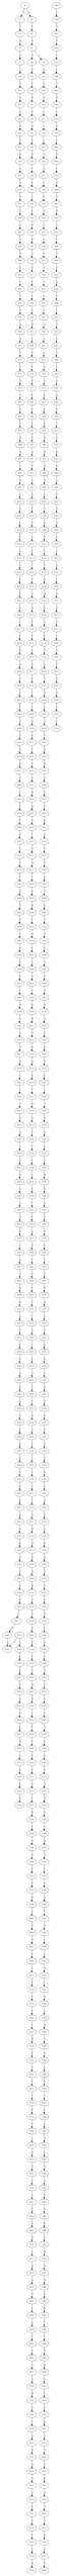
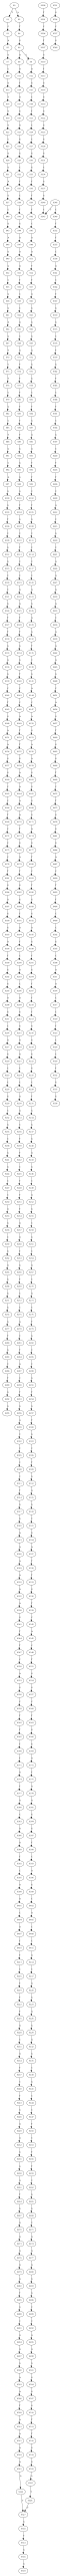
  strict digraph {
    fontname="Liberation Serif"
    node [fontname="Liberation Serif"]
    edge [fontname="Liberation Serif"]
    S0
    S1
    S2
    S3
    S4
    S5
    S6
    S7
    S8
    S9
    S10
    S11
    S12
    S13
    S14
    S15
    S16
    S17
    S18
    S19
    S20
    S21
    S22
    S23
    S24
    S25
    S26
    S27
    S28
    S29
    S30
    S31
    S32
    S33
    S34
    S35
    S36
    S37
    S38
    S39
    S40
    S41
    S42
    S43
    S44
    S45
    S46
    S47
    S48
    S49
    S50
    S51
    S52
    S53
    S54
    S55
    S56
    S57
    S58
    S59
    S60
    S61
    S62
    S63
    S64
    S65
    S66
    S67
    S68
    S69
    S70
    S71
    S72
    S73
    S74
    S75
    S76
    S77
    S78
    S79
    S80
    S81
    S82
    S83
    S84
    S85
    S86
    S87
    S88
    S89
    S90
    S91
    S92
    S93
    S94
    S95
    S96
    S97
    S98
    S99
    S100
    S101
    S102
    S103
    S104
    S105
    S106
    S107
    S108
    S109
    S110
    S111
    S112
    S113
    S114
    S115
    S116
    S117
    S118
    S119
    S120
    S121
    S122
    S123
    S124
    S125
    S126
    S127
    S128
    S129
    S130
    S131
    S132
    S133
    S134
    S135
    S136
    S137
    S138
    S139
    S140
    S141
    S142
    S143
    S144
    S145
    S146
    S147
    S148
    S149
    S150
    S151
    S152
    S153
    S154
    S155
    S156
    S157
    S158
    S159
    S160
    S161
    S162
    S163
    S164
    S165
    S166
    S167
    S168
    S169
    S170
    S171
    S172
    S173
    S174
    S175
    S176
    S177
    S178
    S179
    S180
    S181
    S182
    S183
    S184
    S185
    S186
    S187
    S188
    S189
    S190
    S191
    S192
    S193
    S194
    S195
    S196
    S197
    S198
    S199
    S200
    S201
    S202
    S203
    S204
    S205
    S206
    S207
    S208
    S209
    S210
    S211
    S212
    S213
    S214
    S215
    S216
    S217
    S218
    S219
    S220
    S221
    S222
    S223
    S224
    S225
    S226
    S227
    S228
    S229
    S230
    S231
    S232
    S233
    S234
    S235
    S236
    S237
    S238
    S239
    S240
    S241
    S242
    S243
    S244
    S245
    S246
    S247
    S248
    S249
    S250
    S251
    S252
    S253
    S254
    S255
    S256
    S257
    S258
    S259
    S260
    S261
    S262
    S263
    S264
    S265
    S266
    S267
    S268
    S269
    S270
    S271
    S272
    S273
    S274
    S275
    S276
    S277
    S278
    S279
    S280
    S281
    S282
    S283
    S284
    S285
    S286
    S287
    S288
    S289
    S290
    S291
    S292
    S293
    S294
    S295
    S296
    S297
    S298
    S299
    S300
    S301
    S302
    S303
    S304
    S305
    S306
    S307
    S308
    S309
    S310
    S311
    S312
    S313
    S314
    S315
    S316
    S317
    S318
    S319
    S320
    S321
    S322
    S323
    S324
    S325
    S326
    S327
    S328
    S329
    S330
    S331
    S332
    S333
    S334
    S335
    S336
    S337
    S338
    S339
    S340
    S341
    S342
    S343
    S344
    S345
    S347
    S348
    S346
    S349
    S350
    S351
    S352
    S353
    S354
    S355
    S356
    S357
    S358
    S359
    S360
    S361
    S362
    S363
    S364
    S365
    S366
    S367
    S368
    S369
    S370
    S371
    S372
    S373
    S374
    S375
    S376
    S377
    S378
    S379
    S380
    S381
    S382
    S383
    S384
    S385
    S386
    S387
    S388
    S389
    S390
    S391
    S392
    S393
    S394
    S395
    S396
    S397
    S398
    S399
    S400
    S401
    S402
    S403
    S404
    S405
    S406
    S407
    S408
    S409
    S410
    S411
    S412
    S413
    S414
    S415
    S416
    S417
    S418
    S419
    S420
    S421
    S422
    S423
    S424
    S425
    S426
    S427
    S428
    S429
    S430
    S431
    S432
    S433
    S434
    S435
    S436
    S437
    S438
    S439
    S440
    S441
    S442
    S443
    S444
    S445
    S446
    S447
    S448
    S449
    S450
    S451
    S452
    S453
    S454
    S455
    S456
    S457
    S458
    S459
    S460
    S461
    S462
    S463
    S464
    S465
    S466
    S467
    S468
    S469
    S470
    S471
    S472
    S473
    S474
    S475
    S476
    S477
    S478
    S479
    S480
    S481
    S482
    S483
    S484
    S485
    S486
    S487
    S488
    S489
    S490
    S491
    S492
    S493
    S494
    S495
    S496
    S497
    S498
    S499
    S500
    S501
    S502
    S503
    S504
    S505
    S506
    S507
    S508
    S509
    S510
    S511
    S512
    S513
    S514
    S515
    S516
    S517
    S518
    S519
    S520
    S521
    S522
    S523
    S524
    S525
    S526
    S527
    S528
    S529
    S530
    S531
    S532
    S533
    S534
    S535
    S536
    S537
    S538
    S539
    S540
    S0 -> S1 [label=T]
    S0 -> S2 [label=A]
    S1 -> S3 [label=C]
    S2 -> S4 [label=T]
    S3 -> S5 [label=A]
    S4 -> S6 [label=G]
    S5 -> S7 [label=G]
    S6 -> S8 [label=A]
    S6 -> S9 [label=C]
    S7 -> S10 [label=C]
    S8 -> S11 [label=A]
    S9 -> S12 [label=A]
    S10 -> S13 [label=G]
    S11 -> S14 [label=T]
    S12 -> S15 [label=G]
    S13 -> S16 [label=T]
    S14 -> S17 [label=A]
    S15 -> S18 [label=C]
    S16 -> S19 [label=G]
    S17 -> S20 [label=G]
    S18 -> S21 [label=T]
    S19 -> S22 [label=G]
    S20 -> S23 [label=A]
    S21 -> S24 [label=C]
    S22 -> S25 [label=C]
    S23 -> S26 [label=G]
    S24 -> S27 [label=C]
    S25 -> S28 [label=G]
    S26 -> S29 [label=G]
    S27 -> S30 [label=G]
    S28 -> S31 [label=G]
    S29 -> S32 [label=C]
    S30 -> S33 [label=G]
    S31 -> S34 [label=A]
    S32 -> S35 [label=T]
    S33 -> S36 [label=T]
    S34 -> S37 [label=G]
    S35 -> S38 [label=C]
    S36 -> S39 [label=T]
    S37 -> S40 [label=C]
    S38 -> S41 [label=T]
    S39 -> S42 [label=T]
    S40 -> S43 [label=G]
    S41 -> S44 [label=G]
    S42 -> S45 [label=C]
    S43 -> S46 [label=A]
    S44 -> S47 [label=A]
    S45 -> S48 [label=A]
    S46 -> S49 [label=G]
    S47 -> S50 [label=A]
    S48 -> S51 [label=A]
    S49 -> S52 [label=G]
    S50 -> S53 [label=A]
    S51 -> S54 [label=T]
    S52 -> S55 [label=C]
    S53 -> S56 [label=T]
    S54 -> S57 [label=T]
    S55 -> S58 [label=G]
    S56 -> S59 [label=C]
    S57 -> S60 [label=A]
    S58 -> S61 [label=G]
    S59 -> S62 [label=C]
    S60 -> S63 [label=G]
    S61 -> S64 [label=A]
    S62 -> S65 [label=A]
    S63 -> S66 [label=G]
    S64 -> S67 [label=G]
    S65 -> S68 [label=C]
    S66 -> S69 [label=G]
    S67 -> S70 [label=T]
    S68 -> S71 [label=A]
    S69 -> S72 [label=A]
    S70 -> S73 [label=C]
    S71 -> S74 [label=T]
    S72 -> S75 [label=G]
    S73 -> S76 [label=T]
    S74 -> S77 [label=T]
    S75 -> S78 [label=G]
    S76 -> S79 [label=C]
    S77 -> S80 [label=T]
    S78 -> S81 [label=C]
    S79 -> S82 [label=G]
    S80 -> S83 [label=T]
    S81 -> S84 [label=T]
    S82 -> S85 [label=C]
    S83 -> S86 [label=T]
    S84 -> S87 [label=G]
    S85 -> S88 [label=T]
    S86 -> S89 [label=T]
    S87 -> S90 [label=A]
    S88 -> S91 [label=G]
    S89 -> S92 [label=G]
    S90 -> S93 [label=A]
    S91 -> S94 [label=C]
    S92 -> S95 [label=G]
    S93 -> S96 [label=T]
    S94 -> S97 [label=A]
    S95 -> S98 [label=G]
    S96 -> S99 [label=T]
    S97 -> S100 [label=G]
    S98 -> S101 [label=G]
    S99 -> S102 [label=C]
    S100 -> S103 [label=G]
    S101 -> S104 [label=T]
    S102 -> S105 [label=T]
    S103 -> S106 [label=T]
    S104 -> S107 [label=G]
    S105 -> S108 [label=G]
    S106 -> S109 [label=C]
    S107 -> S110 [label=C]
    S108 -> S111 [label=C]
    S109 -> S112 [label=G]
    S110 -> S113 [label=T]
    S111 -> S114 [label=C]
    S112 -> S115 [label=G]
    S113 -> S116 [label=C]
    S114 -> S117 [label=C]
    S115 -> S118 [label=C]
    S116 -> S119 [label=C]
    S117 -> S120 [label=C]
    S118 -> S121 [label=C]
    S119 -> S122 [label=A]
    S120 -> S123 [label=A]
    S121 -> S124 [label=G]
    S122 -> S125 [label=A]
    S123 -> S126 [label=G]
    S124 -> S127 [label=T]
    S125 -> S128 [label=T]
    S126 -> S129 [label=A]
    S127 -> S130 [label=T]
    S128 -> S131 [label=T]
    S129 -> S132 [label=G]
    S130 -> S133 [label=G]
    S131 -> S134 [label=G]
    S132 -> S135 [label=T]
    S133 -> S136 [label=A]
    S134 -> S137 [label=G]
    S135 -> S138 [label=C]
    S136 -> S139 [label=G]
    S137 -> S140 [label=T]
    S138 -> S141 [label=G]
    S139 -> S142 [label=C]
    S140 -> S143 [label=C]
    S141 -> S144 [label=A]
    S142 -> S145 [label=T]
    S143 -> S146 [label=C]
    S144 -> S147 [label=C]
    S145 -> S148 [label=G]
    S146 -> S149 [label=A]
    S147 -> S150 [label=A]
    S148 -> S151 [label=A]
    S149 -> S152 [label=T]
    S150 -> S153 [label=G]
    S151 -> S154 [label=A]
    S152 -> S155 [label=T]
    S153 -> S156 [label=A]
    S154 -> S157 [label=G]
    S155 -> S158 [label=G]
    S156 -> S159 [label=A]
    S157 -> S160 [label=G]
    S158 -> S161 [label=A]
    S159 -> S162 [label=G]
    S160 -> S163 [label=C]
    S161 -> S164 [label=A]
    S162 -> S165 [label=G]
    S163 -> S166 [label=C]
    S164 -> S167 [label=A]
    S165 -> S168 [label=G]
    S166 -> S169 [label=T]
    S167 -> S170 [label=A]
    S168 -> S171 [label=G]
    S169 -> S172 [label=C]
    S170 -> S173 [label=T]
    S171 -> S174 [label=A]
    S172 -> S175 [label=C]
    S173 -> S176 [label=G]
    S174 -> S177 [label=G]
    S175 -> S178 [label=C]
    S176 -> S179 [label=A]
    S177 -> S180 [label=T]
    S178 -> S181 [label=T]
    S179 -> S182 [label=T]
    S180 -> S183 [label=C]
    S181 -> S184 [label=G]
    S182 -> S185 [label=G]
    S183 -> S186 [label=T]
    S184 -> S187 [label=A]
    S185 -> S188 [label=G]
    S186 -> S189 [label=G]
    S187 -> S190 [label=G]
    S188 -> S191 [label=T]
    S189 -> S192 [label=G]
    S190 -> S193 [label=G]
    S191 -> S194 [label=A]
    S192 -> S195 [label=A]
    S193 -> S196 [label=A]
    S194 -> S197 [label=T]
    S195 -> S198 [label=G]
    S196 -> S199 [label=T]
    S197 -> S200 [label=C]
    S198 -> S201 [label=T]
    S199 -> S202 [label=G]
    S200 -> S203 [label=A]
    S201 -> S204 [label=G]
    S202 -> S205 [label=G]
    S203 -> S206 [label=C]
    S204 -> S207 [label=T]
    S205 -> S208 [label=A]
    S206 -> S209 [label=A]
    S207 -> S210 [label=T]
    S208 -> S211 [label=G]
    S209 -> S212 [label=G]
    S210 -> S213 [label=T]
    S211 -> S214 [label=C]
    S212 -> S215 [label=G]
    S213 -> S216 [label=G]
    S214 -> S217 [label=A]
    S215 -> S218 [label=A]
    S216 -> S219 [label=G]
    S217 -> S220 [label=G]
    S218 -> S221 [label=A]
    S219 -> S222 [label=G]
    S220 -> S223 [label=C]
    S221 -> S224 [label=C]
    S222 -> S225 [label=G]
    S223 -> S226 [label=C]
    S224 -> S227 [label=C]
    S225 -> S228 [label=C]
    S226 -> S229 [label=G]
    S227 -> S230 [label=A]
    S228 -> S231 [label=T]
    S229 -> S232 [label=C]
    S230 -> S233 [label=A]
    S231 -> S234 [label=G]
    S232 -> S235 [label=G]
    S233 -> S236 [label=C]
    S234 -> S237 [label=G]
    S235 -> S238 [label=C]
    S236 -> S239 [label=T]
    S237 -> S240 [label=G]
    S238 -> S241 [label=G]
    S239 -> S242 [label=T]
    S240 -> S243 [label=A]
    S241 -> S244 [label=G]
    S242 -> S245 [label=C]
    S243 -> S246 [label=G]
    S244 -> S247 [label=C]
    S245 -> S248 [label=T]
    S246 -> S249 [label=C]
    S247 -> S250 [label=C]
    S248 -> S251 [label=T]
    S249 -> S252 [label=A]
    S250 -> S253 [label=A]
    S251 -> S254 [label=T]
    S252 -> S255 [label=G]
    S253 -> S256 [label=G]
    S254 -> S257 [label=A]
    S255 -> S258 [label=C]
    S256 -> S259 [label=C]
    S257 -> S260 [label=A]
    S258 -> S261 [label=G]
    S259 -> S262 [label=G]
    S260 -> S263 [label=T]
    S261 -> S264 [label=C]
    S262 -> S265 [label=A]
    S263 -> S266 [label=G]
    S264 -> S267 [label=A]
    S265 -> S268 [label=G]
    S266 -> S269 [label=T]
    S267 -> S270 [label=C]
    S268 -> S271 [label=G]
    S269 -> S272 [label=C]
    S270 -> S273 [label=A]
    S271 -> S274 [label=G]
    S272 -> S275 [label=C]
    S273 -> S276 [label=C]
    S274 -> S277 [label=G]
    S275 -> S278 [label=A]
    S276 -> S279 [label=T]
    S277 -> S280 [label=T]
    S278 -> S281 [label=C]
    S279 -> S282 [label=G]
    S280 -> S283 [label=G]
    S281 -> S284 [label=T]
    S282 -> S285 [label=C]
    S283 -> S286 [label=C]
    S284 -> S287 [label=A]
    S285 -> S288 [label=C]
    S286 -> S289 [label=T]
    S287 -> S290 [label=C]
    S288 -> S291 [label=G]
    S289 -> S292 [label=G]
    S290 -> S293 [label=T]
    S291 -> S294 [label=T]
    S292 -> S295 [label=G]
    S293 -> S296 [label=G]
    S294 -> S297 [label=G]
-   S295 -> S298 [label=T]
    S296 -> S299 [label=A]
    S297 -> S300 [label=T]
    S298 -> S301 [label=T]
    S299 -> S302 [label=C]
    S300 -> S303 [label=G]
    S301 -> S304 [label=C]
    S302 -> S305 [label=C]
    S303 -> S306 [label=C]
    S304 -> S307 [label=T]
    S305 -> S308 [label=C]
    S306 -> S309 [label=T]
    S307 -> S310 [label=G]
    S308 -> S311 [label=C]
    S309 -> S312 [label=G]
    S310 -> S313 [label=T]
    S311 -> S314 [label=T]
    S312 -> S315 [label=A]
    S313 -> S316 [label=G]
    S314 -> S317 [label=G]
    S315 -> S318 [label=G]
    S316 -> S319 [label=G]
    S317 -> S320 [label=G]
    S318 -> S321 [label=C]
    S319 -> S322 [label=G]
    S320 -> S323 [label=A]
    S321 -> S324 [label=G]
    S322 -> S325 [label=G]
    S323 -> S326 [label=A]
    S324 -> S327 [label=A]
    S325 -> S328 [label=G]
    S326 -> S329 [label=A]
    S327 -> S330 [label=T]
    S328 -> S331 [label=G]
    S329 -> S332 [label=A]
    S330 -> S333 [label=T]
    S331 -> S334 [label=C]
    S332 -> S335 [label=A]
    S333 -> S336 [label=G]
    S334 -> S337 [label=G]
    S335 -> S338 [label=A]
    S336 -> S339 [label=T]
    S337 -> S340 [label=G]
    S338 -> S341 [label=G]
    S339 -> S342 [label=C]
    S340 -> S343 [label=C]
    S341 -> S344 [label=T]
    S342 -> S345 [label=A]
    S344 -> S347 [label=T]
    S345 -> S348 [label=C]
    S347 -> S350 [label=C]
    S348 -> S351 [label=T]
    S346 -> S343 [label=T]
    S346 -> S349 [label=C]
    S349 -> S352 [label=T]
    S350 -> S353 [label=A]
    S351 -> S354 [label=G]
    S352 -> S355 [label=T]
    S353 -> S356 [label=G]
    S354 -> S357 [label=G]
    S355 -> S358 [label=C]
    S356 -> S359 [label=C]
    S357 -> S360 [label=C]
    S358 -> S361 [label=A]
    S359 -> S362 [label=T]
    S360 -> S363 [label=T]
    S361 -> S364 [label=C]
    S362 -> S365 [label=T]
    S363 -> S366 [label=G]
    S364 -> S367 [label=T]
    S365 -> S368 [label=T]
    S366 -> S369 [label=G]
    S367 -> S370 [label=G]
    S368 -> S371 [label=T]
    S369 -> S372 [label=A]
    S370 -> S373 [label=G]
    S371 -> S374 [label=A]
    S372 -> S375 [label=T]
    S373 -> S376 [label=C]
    S374 -> S377 [label=T]
    S375 -> S378 [label=A]
    S376 -> S379 [label=T]
    S377 -> S380 [label=A]
    S378 -> S381 [label=A]
    S379 -> S382 [label=G]
    S380 -> S383 [label=C]
    S381 -> S384 [label=G]
+   S382 -> S385 [label=T]
    S383 -> S386 [label=A]
    S384 -> S387 [label=G]
    S385 -> S388 [label=C]
    S386 -> S389 [label=A]
    S387 -> S390 [label=T]
    S388 -> S391 [label=T]
    S389 -> S392 [label=T]
    S390 -> S393 [label=C]
    S391 -> S394 [label=C]
    S392 -> S395 [label=C]
    S393 -> S396 [label=A]
    S394 -> S397 [label=G]
    S395 -> S398 [label=A]
    S396 -> S399 [label=G]
    S397 -> S400 [label=C]
    S398 -> S401 [label=A]
    S399 -> S402 [label=C]
    S400 -> S403 [label=T]
    S401 -> S404 [label=C]
    S402 -> S405 [label=A]
    S403 -> S406 [label=T]
    S404 -> S407 [label=A]
    S405 -> S408 [label=C]
    S406 -> S409 [label=C]
    S407 -> S410 [label=T]
    S408 -> S411 [label=C]
    S409 -> S412 [label=A]
    S410 -> S413 [label=T]
    S411 -> S414 [label=A]
    S412 -> S415 [label=C]
    S413 -> S416 [label=C]
    S414 -> S417 [label=C]
    S415 -> S418 [label=G]
    S416 -> S419 [label=T]
    S417 -> S420 [label=A]
    S418 -> S421 [label=C]
    S419 -> S422 [label=T]
    S420 -> S423 [label=G]
    S421 -> S424 [label=A]
    S422 -> S425 [label=T]
    S423 -> S426 [label=A]
    S424 -> S427 [label=A]
    S425 -> S428 [label=A]
    S426 -> S429 [label=G]
    S427 -> S430 [label=A]
    S428 -> S431 [label=C]
    S429 -> S432 [label=A]
    S430 -> S433 [label=A]
    S431 -> S434 [label=A]
    S432 -> S435 [label=G]
    S433 -> S436 [label=C]
    S434 -> S437 [label=T]
    S435 -> S438 [label=C]
    S436 -> S439 [label=A]
    S437 -> S440 [label=C]
    S438 -> S441 [label=G]
    S439 -> S442 [label=A]
    S440 -> S443 [label=T]
    S441 -> S444 [label=C]
    S442 -> S445 [label=A]
    S443 -> S446 [label=G]
    S444 -> S447 [label=C]
    S445 -> S448 [label=G]
    S446 -> S449 [label=A]
    S447 -> S450 [label=T]
    S448 -> S451 [label=C]
    S449 -> S452 [label=A]
    S450 -> S453 [label=C]
    S451 -> S454 [label=A]
    S452 -> S455 [label=G]
    S453 -> S456 [label=T]
    S454 -> S457 [label=G]
    S455 -> S458 [label=G]
    S456 -> S459 [label=T]
    S457 -> S460 [label=T]
    S458 -> S461 [label=A]
    S459 -> S462 [label=C]
    S460 -> S463 [label=G]
    S461 -> S464 [label=T]
    S462 -> S465 [label=G]
    S463 -> S466 [label=G]
    S464 -> S467 [label=G]
    S465 -> S468 [label=G]
    S466 -> S469 [label=T]
    S467 -> S470 [label=A]
    S468 -> S471 [label=C]
    S469 -> S472 [label=C]
    S470 -> S473 [label=A]
    S471 -> S474 [label=A]
    S472 -> S475 [label=T]
    S473 -> S476 [label=A]
    S474 -> S477 [label=A]
    S475 -> S478 [label=G]
    S476 -> S479 [label=A]
    S477 -> S480 [label=A]
    S478 -> S481 [label=G]
    S479 -> S482 [label=A]
    S480 -> S483 [label=G]
    S481 -> S484 [label=G]
    S482 -> S485 [label=T]
    S483 -> S486 [label=G]
    S484 -> S487 [label=A]
    S485 -> S488 [label=G]
    S486 -> S489 [label=C]
    S487 -> S490 [label=C]
    S488 -> S491 [label=C]
    S489 -> S492 [label=C]
    S490 -> S493 [label=T]
    S491 -> S494 [label=A]
    S492 -> S495 [label=A]
    S493 -> S496 [label=T]
    S494 -> S497 [label=A]
    S495 -> S498 [label=A]
    S496 -> S499 [label=C]
    S497 -> S500 [label=G]
    S498 -> S501 [label=G]
    S499 -> S502 [label=C]
    S500 -> S503 [label=A]
    S501 -> S504 [label=G]
    S502 -> S505 [label=G]
    S503 -> S506 [label=A]
    S504 -> S507 [label=G]
    S505 -> S508 [label=C]
    S506 -> S509 [label=T]
    S507 -> S510 [label=G]
    S508 -> S511 [label=A]
    S509 -> S512 [label=A]
    S510 -> S513 [label=T]
    S511 -> S514 [label=A]
    S512 -> S515 [label=A]
    S513 -> S516 [label=T]
    S514 -> S517 [label=C]
    S515 -> S518 [label=A]
    S516 -> S519 [label=G]
    S517 -> S520 [label=C]
    S518 -> S521 [label=A]
    S519 -> S522 [label=G]
    S520 -> S523 [label=T]
    S521 -> S524 [label=A]
    S522 -> S525 [label=A]
    S523 -> S526 [label=C]
    S524 -> S527 [label=T]
    S525 -> S528 [label=T]
    S526 -> S529 [label=C]
    S527 -> S530 [label=G]
-   S528 -> S531 [label=T]
+   S528 -> S527 [label=T]
    S529 -> S532 [label=T]
    S530 -> S533 [label=T]
    S531 -> S534 [label=G]
    S532 -> S535 [label=G]
    S533 -> S536 [label=G]
    S534 -> S537 [label=C]
    S535 -> S538 [label=G]
    S536 -> S539 [label=G]
    S537 -> S540 [label=G]
  }
